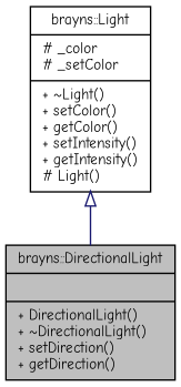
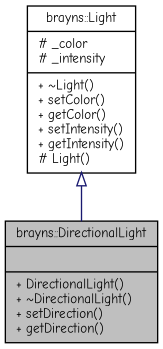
  digraph {
    fontname="Comic Neue"
    node [color=black fontname="Comic Neue" fontsize=10 shape=record style=filled]
    n1 [fillcolor=grey75 fontcolor=black height=0.2 label="{brayns::DirectionalLight\n||+ DirectionalLight()\l+ ~DirectionalLight()\l+ setDirection()\l+ getDirection()\l}" width=0.4]
-   n2 [fillcolor=white height=0.2 label="{brayns::Light\n|# _color\l# _setColor\l|+ ~Light()\l+ setColor()\l+ getColor()\l+ setIntensity()\l+ getIntensity()\l# Light()\l}" width=0.4]
+   n2 [fillcolor=white height=0.2 label="{brayns::Light\n|# _color\l# _intensity\l|+ ~Light()\l+ setColor()\l+ getColor()\l+ setIntensity()\l+ getIntensity()\l# Light()\l}" width=0.4]
    n2 -> n1 [arrowtail=onormal color=midnightblue dir=back fontname="Comic Neue" fontsize=10 labelfontname=Sans labelfontsize=10 style=solid]
  }
